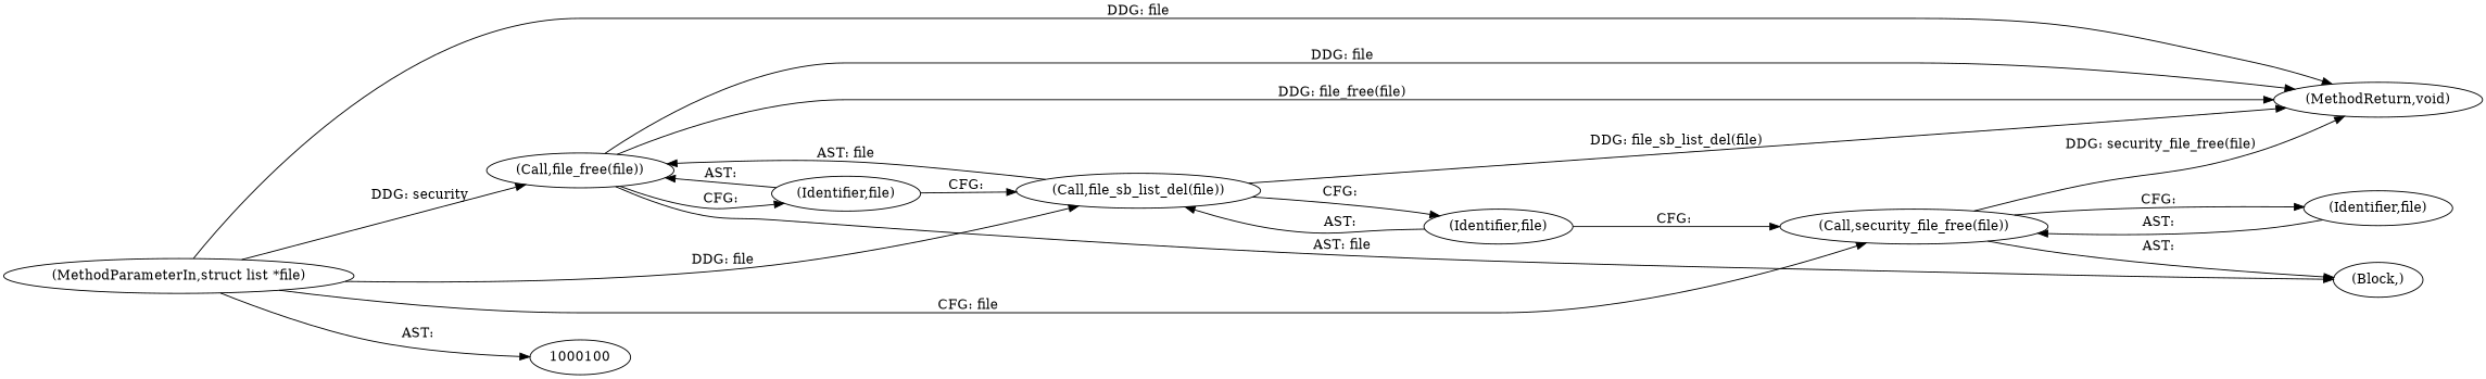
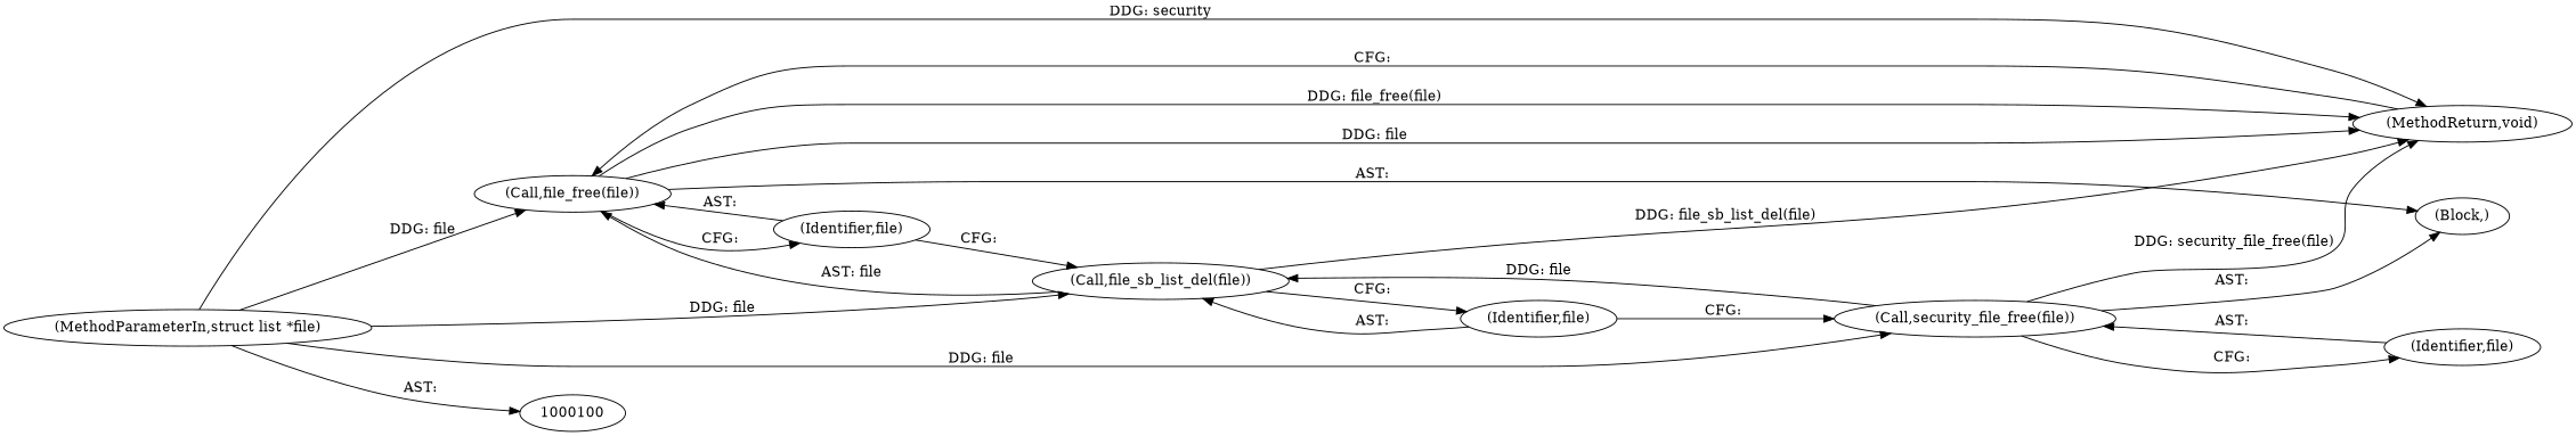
  digraph {
    fontname="DejaVu Serif"
    rankdir=LR
    node [fontname="DejaVu Serif"]
    edge [fontname="DejaVu Serif"]
    n1 [label="(Call,file_free(file))"]
    n2 [label="(Block,)"]
    n3 [label="(MethodReturn,void)"]
    n4 [label="(Identifier,file)"]
    n5 [label="(Call,file_sb_list_del(file))"]
    n6 [label="(Identifier,file)"]
    n7 [label="(Call,security_file_free(file))"]
    n8 [label="(Identifier,file)"]
    n9 [label="(MethodParameterIn,struct list *file)"]
    1000100
-   n1 -> n2 [label="AST: file"]
+   n1 -> n2 [label="AST: "]
    n1 -> n3 [label="DDG: file_free(file)"]
    n1 -> n3 [label="DDG: file"]
    n1 -> n4 [label="CFG: "]
+   n3 -> n1 [label="CFG: "]
    n4 -> n1 [label="AST: "]
    n4 -> n5 [label="CFG: "]
    n5 -> n1 [label="AST: file"]
    n5 -> n3 [label="DDG: file_sb_list_del(file)"]
    n5 -> n6 [label="CFG: "]
    n6 -> n5 [label="AST: "]
    n6 -> n7 [label="CFG: "]
    n7 -> n2 [label="AST: "]
    n7 -> n3 [label="DDG: security_file_free(file)"]
+   n7 -> n5 [label="DDG: file"]
    n7 -> n8 [label="CFG: "]
    n8 -> n7 [label="AST: "]
-   n9 -> n1 [label="DDG: security"]
-   n9 -> n3 [label="DDG: file"]
+   n9 -> n1 [label="DDG: file"]
+   n9 -> n3 [label="DDG: security"]
    n9 -> n5 [label="DDG: file"]
-   n9 -> n7 [label="CFG: file"]
+   n9 -> n7 [label="DDG: file"]
    n9 -> 1000100 [label="AST: "]
  }
